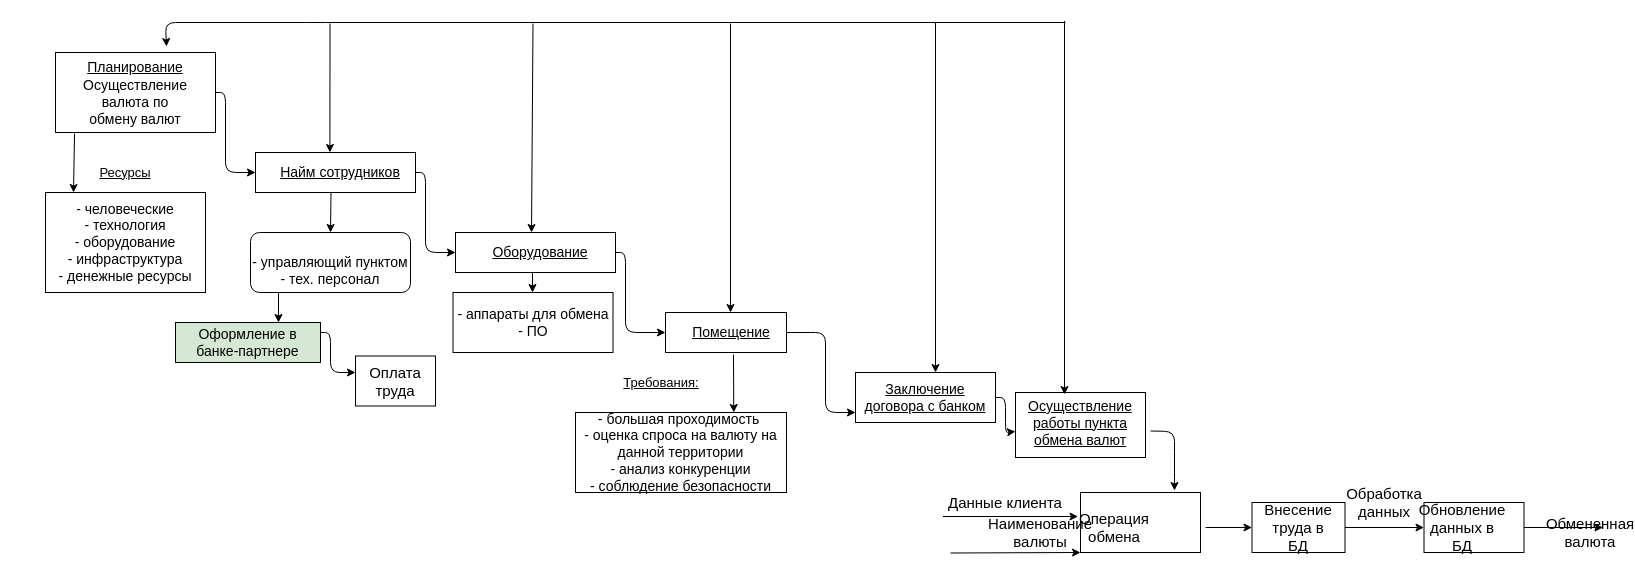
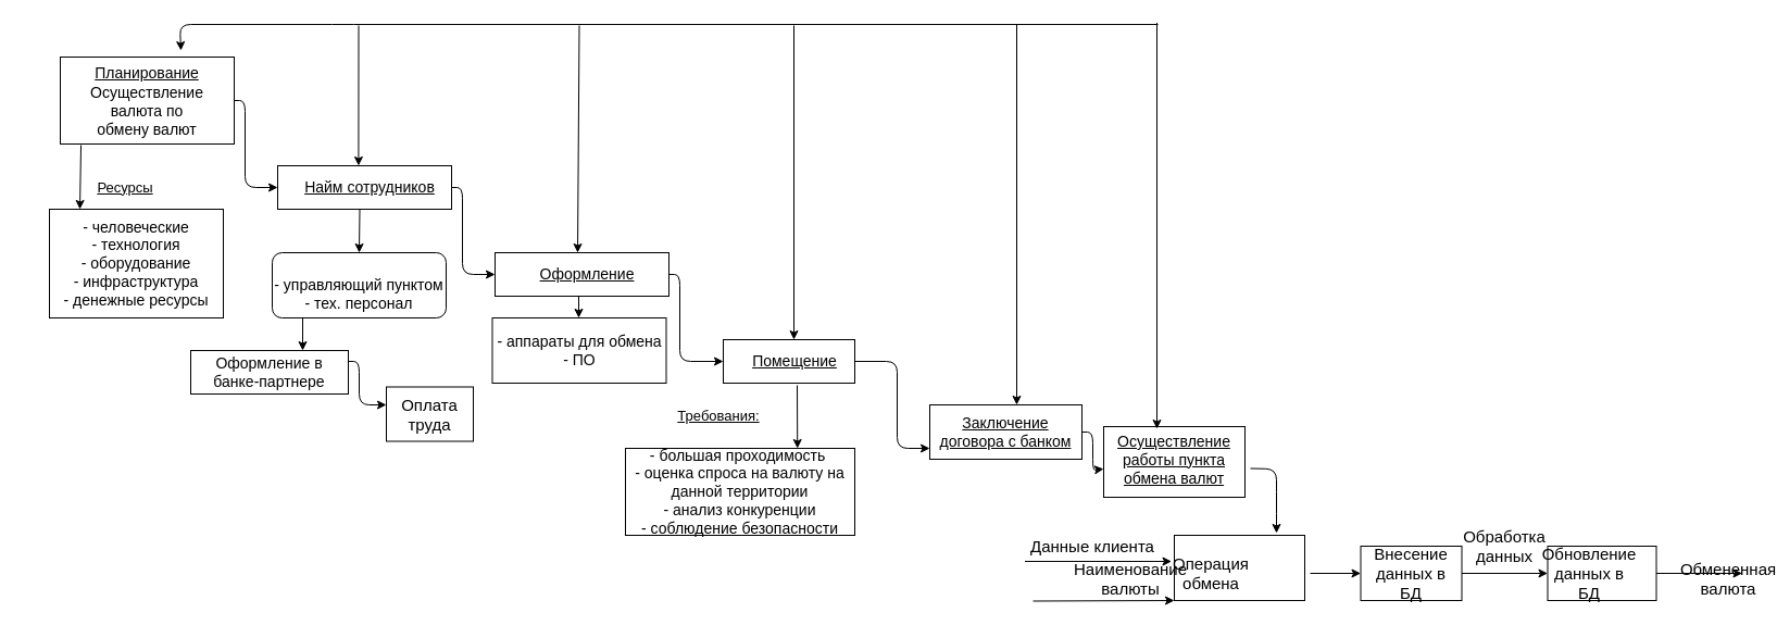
  <mxCell id="0" />
  <mxCell id="1" parent="0" />
  <mxCell id="2" value="" style="rounded=0;whiteSpace=wrap;html=1;" parent="1" vertex="1"><mxGeometry x="55" y="52" width="160" height="80" as="geometry" /></mxCell>
  <mxCell id="3" value="" style="rounded=0;whiteSpace=wrap;html=1;" parent="1" vertex="1"><mxGeometry x="255" y="152" width="160" height="40" as="geometry" /></mxCell>
  <mxCell id="4" value="" style="rounded=0;whiteSpace=wrap;html=1;" parent="1" vertex="1"><mxGeometry x="455" y="232" width="160" height="40" as="geometry" /></mxCell>
  <mxCell id="5" value="" style="rounded=0;whiteSpace=wrap;html=1;" parent="1" vertex="1"><mxGeometry x="665" y="312" width="121" height="40" as="geometry" /></mxCell>
  <mxCell id="6" value="" style="rounded=0;whiteSpace=wrap;html=1;" parent="1" vertex="1"><mxGeometry x="855" y="372" width="140" height="50" as="geometry" /></mxCell>
  <mxCell id="7" value="Планирование&lt;br&gt;&lt;br&gt;" style="text;html=1;strokeColor=none;fillColor=none;align=center;verticalAlign=middle;whiteSpace=wrap;rounded=0;fontSize=14;fontStyle=4" parent="1" vertex="1"><mxGeometry x="20" y="47" width="230" height="55" as="geometry" /></mxCell>
  <mxCell id="8" value="" style="endArrow=classic;html=1;fontSize=14;exitX=1;exitY=0.5;exitDx=0;exitDy=0;entryX=0;entryY=0.5;entryDx=0;entryDy=0;" parent="1" source="2" target="3" edge="1"><mxGeometry width="50" height="50" relative="1" as="geometry"><mxPoint x="55" y="522" as="sourcePoint" /><mxPoint x="105" y="472" as="targetPoint" /><Array as="points"><mxPoint x="225" y="92" /><mxPoint x="225" y="172" /></Array></mxGeometry></mxCell>
  <mxCell id="9" value="" style="endArrow=classic;html=1;fontSize=14;exitX=1;exitY=0.5;exitDx=0;exitDy=0;entryX=0;entryY=0.5;entryDx=0;entryDy=0;" parent="1" edge="1"><mxGeometry width="50" height="50" relative="1" as="geometry"><mxPoint x="415" y="172" as="sourcePoint" /><mxPoint x="455" y="252" as="targetPoint" /><Array as="points"><mxPoint x="425" y="172" /><mxPoint x="425" y="252" /></Array></mxGeometry></mxCell>
  <mxCell id="10" value="" style="endArrow=classic;html=1;fontSize=14;exitX=1;exitY=0.5;exitDx=0;exitDy=0;entryX=0;entryY=0.5;entryDx=0;entryDy=0;" parent="1" target="5" edge="1"><mxGeometry width="50" height="50" relative="1" as="geometry"><mxPoint x="615" y="252" as="sourcePoint" /><mxPoint x="655" y="332" as="targetPoint" /><Array as="points"><mxPoint x="625" y="252" /><mxPoint x="625" y="332" /></Array></mxGeometry></mxCell>
  <mxCell id="11" value="" style="endArrow=classic;html=1;fontSize=14;entryX=0;entryY=0.5;entryDx=0;entryDy=0;" parent="1" source="22" edge="1"><mxGeometry width="50" height="50" relative="1" as="geometry"><mxPoint x="815" y="332" as="sourcePoint" /><mxPoint x="855" y="412" as="targetPoint" /><Array as="points"><mxPoint x="825" y="332" /><mxPoint x="825" y="412" /></Array></mxGeometry></mxCell>
  <mxCell id="12" value="Осуществление валюта по обмену валют" style="text;html=1;strokeColor=none;fillColor=none;align=center;verticalAlign=middle;whiteSpace=wrap;rounded=0;fontSize=14;" parent="1" vertex="1"><mxGeometry x="85" y="92" width="100" height="20" as="geometry" /></mxCell>
  <mxCell id="13" value="" style="endArrow=classic;html=1;fontSize=14;exitX=0.119;exitY=1.013;exitDx=0;exitDy=0;exitPerimeter=0;entryX=0.175;entryY=0;entryDx=0;entryDy=0;entryPerimeter=0;" parent="1" source="2" target="15" edge="1"><mxGeometry width="50" height="50" relative="1" as="geometry"><mxPoint x="25" y="522" as="sourcePoint" /><mxPoint x="74" y="182" as="targetPoint" /></mxGeometry></mxCell>
- <mxCell id="14" value="Ресурсы" style="text;html=1;strokeColor=none;fillColor=none;align=center;verticalAlign=middle;whiteSpace=wrap;rounded=0;fontStyle=4;fontSize=13;" parent="1" vertex="1"><mxGeometry x="105" y="162" width="40" height="20" as="geometry" /></mxCell>
+ <mxCell id="14" value="Ресурсы" style="text;html=1;strokeColor=none;fillColor=none;align=center;verticalAlign=middle;whiteSpace=wrap;rounded=0;fontStyle=4;fontSize=13;" parent="1" vertex="1"><mxGeometry x="95" y="162" width="40" height="20" as="geometry" /></mxCell>
  <mxCell id="15" value="- человеческие&lt;br&gt;- технология&lt;br&gt;- оборудование&lt;br&gt;- инфраструктура&lt;br&gt;- денежные ресурсы&lt;br&gt;" style="rounded=0;whiteSpace=wrap;html=1;fontSize=14;" parent="1" vertex="1"><mxGeometry x="45" y="192" width="160" height="100" as="geometry" /></mxCell>
  <mxCell id="16" value="Найм сотрудников&lt;br&gt;" style="text;html=1;strokeColor=none;fillColor=none;align=center;verticalAlign=middle;whiteSpace=wrap;rounded=0;fontSize=14;fontStyle=4" parent="1" vertex="1"><mxGeometry x="225" y="144.5" width="230" height="55" as="geometry" /></mxCell>
  <mxCell id="17" value="" style="endArrow=classic;html=1;fontSize=14;exitX=0.119;exitY=1.013;exitDx=0;exitDy=0;exitPerimeter=0;entryX=0.5;entryY=0;entryDx=0;entryDy=0;" parent="1" target="18" edge="1"><mxGeometry width="50" height="50" relative="1" as="geometry"><mxPoint x="330.5" y="192" as="sourcePoint" /><mxPoint x="329.5" y="229" as="targetPoint" /></mxGeometry></mxCell>
  <mxCell id="18" value="&lt;br&gt;- управляющий пунктом&lt;br&gt;- тех. персонал&lt;br&gt;" style="whiteSpace=wrap;html=1;fontSize=14;rounded=1;" parent="1" vertex="1"><mxGeometry x="250" y="232" width="160" height="60" as="geometry" /></mxCell>
- <mxCell id="19" value="Оборудование&lt;br&gt;" style="text;html=1;strokeColor=none;fillColor=none;align=center;verticalAlign=middle;whiteSpace=wrap;rounded=0;fontSize=14;fontStyle=4" parent="1" vertex="1"><mxGeometry x="425" y="224.5" width="230" height="55" as="geometry" /></mxCell>
+ <mxCell id="19" value="Оформление&lt;br&gt;" style="text;html=1;strokeColor=none;fillColor=none;align=center;verticalAlign=middle;whiteSpace=wrap;rounded=0;fontSize=14;fontStyle=4" parent="1" vertex="1"><mxGeometry x="425" y="224.5" width="230" height="55" as="geometry" /></mxCell>
  <mxCell id="20" value="- аппараты для обмена&lt;br&gt;- ПО&lt;br&gt;" style="rounded=0;whiteSpace=wrap;html=1;fontSize=14;" parent="1" vertex="1"><mxGeometry x="452.5" y="292" width="160" height="60" as="geometry" /></mxCell>
  <mxCell id="21" value="" style="endArrow=classic;html=1;fontSize=14;" parent="1" edge="1"><mxGeometry width="50" height="50" relative="1" as="geometry"><mxPoint x="532" y="272" as="sourcePoint" /><mxPoint x="532" y="292" as="targetPoint" /></mxGeometry></mxCell>
  <mxCell id="22" value="Помещение&lt;br&gt;" style="text;html=1;strokeColor=none;fillColor=none;align=center;verticalAlign=middle;whiteSpace=wrap;rounded=0;fontSize=14;fontStyle=4" parent="1" vertex="1"><mxGeometry x="676" y="315" width="110" height="34" as="geometry" /></mxCell>
  <mxCell id="23" value="- большая проходимость&amp;nbsp;&lt;br&gt;- оценка спроса на валюту на данной территории&lt;br&gt;- анализ конкуренции&lt;br&gt;- соблюдение безопасности&lt;br&gt;" style="rounded=0;whiteSpace=wrap;html=1;fontSize=14;" parent="1" vertex="1"><mxGeometry x="575" y="412" width="211" height="80" as="geometry" /></mxCell>
  <mxCell id="24" value="" style="endArrow=classic;html=1;fontSize=14;entryX=0.75;entryY=0;entryDx=0;entryDy=0;" parent="1" target="23" edge="1"><mxGeometry width="50" height="50" relative="1" as="geometry"><mxPoint x="733" y="354" as="sourcePoint" /><mxPoint x="729.5" y="390.5" as="targetPoint" /></mxGeometry></mxCell>
  <mxCell id="25" value="Требования:" style="text;html=1;strokeColor=none;fillColor=none;align=center;verticalAlign=middle;whiteSpace=wrap;rounded=0;fontSize=13;fontStyle=4" parent="1" vertex="1"><mxGeometry x="640.5" y="372" width="40" height="20" as="geometry" /></mxCell>
  <mxCell id="26" value="" style="endArrow=classic;html=1;fontSize=13;entryX=0.635;entryY=-0.018;entryDx=0;entryDy=0;entryPerimeter=0;" parent="1" edge="1"><mxGeometry width="50" height="50" relative="1" as="geometry"><mxPoint x="1065" y="22" as="sourcePoint" /><mxPoint x="166" y="46" as="targetPoint" /><Array as="points"><mxPoint x="315" y="22" /><mxPoint x="165" y="22" /></Array></mxGeometry></mxCell>
  <mxCell id="27" value="" style="endArrow=classic;html=1;fontSize=14;entryX=0.454;entryY=0.136;entryDx=0;entryDy=0;entryPerimeter=0;" parent="1" target="16" edge="1"><mxGeometry width="50" height="50" relative="1" as="geometry"><mxPoint x="329.5" y="23" as="sourcePoint" /><mxPoint x="329.5" y="81" as="targetPoint" /></mxGeometry></mxCell>
  <mxCell id="28" value="" style="endArrow=classic;html=1;fontSize=14;" parent="1" edge="1"><mxGeometry width="50" height="50" relative="1" as="geometry"><mxPoint x="532.5" y="23" as="sourcePoint" /><mxPoint x="531" y="232" as="targetPoint" /></mxGeometry></mxCell>
  <mxCell id="29" value="" style="endArrow=classic;html=1;fontSize=14;" parent="1" edge="1"><mxGeometry width="50" height="50" relative="1" as="geometry"><mxPoint x="730" y="23" as="sourcePoint" /><mxPoint x="730" y="312" as="targetPoint" /></mxGeometry></mxCell>
  <mxCell id="30" value="" style="endArrow=classic;html=1;fontSize=14;" parent="1" edge="1"><mxGeometry width="50" height="50" relative="1" as="geometry"><mxPoint x="935" y="22" as="sourcePoint" /><mxPoint x="935" y="372" as="targetPoint" /></mxGeometry></mxCell>
  <mxCell id="31" value="Заключение договора с банком&lt;br&gt;" style="text;html=1;strokeColor=none;fillColor=none;align=center;verticalAlign=middle;whiteSpace=wrap;rounded=0;fontSize=14;fontStyle=4" parent="1" vertex="1"><mxGeometry x="855" y="369.5" width="140" height="55" as="geometry" /></mxCell>
- <mxCell id="32" value="Оформление в банке-партнере&lt;br&gt;" style="rounded=0;whiteSpace=wrap;html=1;fontSize=14;fillColor=#d5e8d4;" parent="1" vertex="1"><mxGeometry x="175" y="322" width="145" height="40" as="geometry" /></mxCell>
+ <mxCell id="32" value="Оформление в банке-партнере&lt;br&gt;" style="rounded=0;whiteSpace=wrap;html=1;fontSize=14;" parent="1" vertex="1"><mxGeometry x="175" y="322" width="145" height="40" as="geometry" /></mxCell>
  <mxCell id="33" value="" style="endArrow=classic;html=1;fontSize=14;exitX=0.175;exitY=1;exitDx=0;exitDy=0;exitPerimeter=0;" parent="1" source="18" edge="1"><mxGeometry width="50" height="50" relative="1" as="geometry"><mxPoint x="285" y="312" as="sourcePoint" /><mxPoint x="278" y="322" as="targetPoint" /></mxGeometry></mxCell>
  <mxCell id="34" value="" style="endArrow=classic;html=1;fontSize=14;exitX=1;exitY=0.5;exitDx=0;exitDy=0;" parent="1" edge="1"><mxGeometry width="50" height="50" relative="1" as="geometry"><mxPoint x="320" y="332" as="sourcePoint" /><mxPoint x="355" y="372" as="targetPoint" /><Array as="points"><mxPoint x="330" y="332" /><mxPoint x="330" y="372" /></Array></mxGeometry></mxCell>
  <mxCell id="35" value="" style="rounded=0;whiteSpace=wrap;html=1;fontSize=21;" parent="1" vertex="1"><mxGeometry x="355" y="355.5" width="80" height="50" as="geometry" /></mxCell>
  <mxCell id="36" value="Оплата труда" style="text;html=1;strokeColor=none;fillColor=none;align=center;verticalAlign=middle;whiteSpace=wrap;rounded=0;fontSize=15;" parent="1" vertex="1"><mxGeometry x="375" y="370.5" width="40" height="20" as="geometry" /></mxCell>
  <mxCell id="37" value="" style="rounded=0;whiteSpace=wrap;html=1;fontSize=15;" parent="1" vertex="1"><mxGeometry x="1015" y="392" width="130" height="65" as="geometry" /></mxCell>
  <mxCell id="38" value="Осуществление работы пункта обмена валют&lt;br&gt;&lt;br&gt;" style="text;html=1;strokeColor=none;fillColor=none;align=center;verticalAlign=middle;whiteSpace=wrap;rounded=0;fontSize=14;fontStyle=4" parent="1" vertex="1"><mxGeometry x="1010" y="405.5" width="140" height="50" as="geometry" /></mxCell>
  <mxCell id="39" value="" style="endArrow=classic;html=1;fontSize=14;entryX=0.377;entryY=0.031;entryDx=0;entryDy=0;entryPerimeter=0;" parent="1" target="37" edge="1"><mxGeometry width="50" height="50" relative="1" as="geometry"><mxPoint x="1064" y="20.5" as="sourcePoint" /><mxPoint x="1064" y="370.5" as="targetPoint" /></mxGeometry></mxCell>
  <mxCell id="40" value="" style="endArrow=classic;html=1;fontSize=15;exitX=1;exitY=0.5;exitDx=0;exitDy=0;" parent="1" source="31" edge="1"><mxGeometry width="50" height="50" relative="1" as="geometry"><mxPoint x="985" y="442" as="sourcePoint" /><mxPoint x="1015" y="431" as="targetPoint" /><Array as="points"><mxPoint x="1005" y="397" /><mxPoint x="1005" y="432" /></Array></mxGeometry></mxCell>
  <mxCell id="41" value="" style="rounded=0;whiteSpace=wrap;html=1;fontSize=15;" parent="1" vertex="1"><mxGeometry x="1080" y="492" width="120" height="60" as="geometry" /></mxCell>
  <mxCell id="42" value="Операция обмена" style="text;html=1;strokeColor=none;fillColor=none;align=center;verticalAlign=middle;whiteSpace=wrap;rounded=0;fontSize=15;" parent="1" vertex="1"><mxGeometry x="1093.5" y="517" width="40" height="20" as="geometry" /></mxCell>
  <mxCell id="43" value="" style="endArrow=classic;html=1;fontSize=15;" parent="1" edge="1"><mxGeometry width="50" height="50" relative="1" as="geometry"><mxPoint x="942.5" y="516" as="sourcePoint" /><mxPoint x="1077.5" y="516" as="targetPoint" /></mxGeometry></mxCell>
  <mxCell id="44" value="" style="endArrow=classic;html=1;fontSize=15;entryX=0;entryY=0.25;entryDx=0;entryDy=0;" parent="1" edge="1"><mxGeometry width="50" height="50" relative="1" as="geometry"><mxPoint x="950" y="552.5" as="sourcePoint" /><mxPoint x="1080" y="552" as="targetPoint" /></mxGeometry></mxCell>
  <mxCell id="45" value="Данные клиента" style="text;html=1;strokeColor=none;fillColor=none;align=center;verticalAlign=middle;whiteSpace=wrap;rounded=0;fontSize=15;" parent="1" vertex="1"><mxGeometry x="940" y="492" width="130" height="20" as="geometry" /></mxCell>
  <mxCell id="46" value="Наименование валюты" style="text;html=1;strokeColor=none;fillColor=none;align=center;verticalAlign=middle;whiteSpace=wrap;rounded=0;fontSize=15;" parent="1" vertex="1"><mxGeometry x="1020" y="522" width="40" height="20" as="geometry" /></mxCell>
  <mxCell id="47" value="" style="endArrow=classic;html=1;fontSize=15;entryX=0;entryY=0.5;entryDx=0;entryDy=0;" parent="1" target="48" edge="1"><mxGeometry width="50" height="50" relative="1" as="geometry"><mxPoint x="1205" y="527" as="sourcePoint" /><mxPoint x="1253.5" y="527" as="targetPoint" /><Array as="points" /></mxGeometry></mxCell>
  <mxCell id="48" value="" style="rounded=0;whiteSpace=wrap;html=1;fontSize=15;" parent="1" vertex="1"><mxGeometry x="1251.5" y="502" width="93" height="50" as="geometry" /></mxCell>
- <mxCell id="49" value="Внесение труда в БД" style="text;html=1;strokeColor=none;fillColor=none;align=center;verticalAlign=middle;whiteSpace=wrap;rounded=0;fontSize=15;" parent="1" vertex="1"><mxGeometry x="1278" y="517" width="40" height="20" as="geometry" /></mxCell>
+ <mxCell id="49" value="Внесение данных в БД" style="text;html=1;strokeColor=none;fillColor=none;align=center;verticalAlign=middle;whiteSpace=wrap;rounded=0;fontSize=15;" parent="1" vertex="1"><mxGeometry x="1278" y="517" width="40" height="20" as="geometry" /></mxCell>
  <mxCell id="50" value="" style="rounded=0;whiteSpace=wrap;html=1;fontSize=15;" parent="1" vertex="1"><mxGeometry x="1423.5" y="502" width="100" height="50" as="geometry" /></mxCell>
  <mxCell id="51" value="" style="endArrow=classic;html=1;fontSize=15;exitX=1;exitY=0.5;exitDx=0;exitDy=0;entryX=0;entryY=0.5;entryDx=0;entryDy=0;" parent="1" source="48" edge="1"><mxGeometry width="50" height="50" relative="1" as="geometry"><mxPoint x="1370.5" y="527" as="sourcePoint" /><mxPoint x="1423.5" y="527" as="targetPoint" /><Array as="points" /></mxGeometry></mxCell>
  <mxCell id="52" value="Обработка данных" style="text;html=1;strokeColor=none;fillColor=none;align=center;verticalAlign=middle;whiteSpace=wrap;rounded=0;fontSize=15;" parent="1" vertex="1"><mxGeometry x="1364" y="492" width="40" height="20" as="geometry" /></mxCell>
  <mxCell id="53" value="Обновление данных в БД" style="text;html=1;strokeColor=none;fillColor=none;align=center;verticalAlign=middle;whiteSpace=wrap;rounded=0;fontSize=15;" parent="1" vertex="1"><mxGeometry x="1441.5" y="517" width="40" height="20" as="geometry" /></mxCell>
  <mxCell id="54" value="" style="endArrow=classic;html=1;fontSize=15;exitX=1;exitY=0.5;exitDx=0;exitDy=0;entryX=0;entryY=0.5;entryDx=0;entryDy=0;" parent="1" edge="1"><mxGeometry width="50" height="50" relative="1" as="geometry"><mxPoint x="1523.5" y="527" as="sourcePoint" /><mxPoint x="1602.5" y="527" as="targetPoint" /><Array as="points" /></mxGeometry></mxCell>
  <mxCell id="55" value="Обмененная валюта" style="text;html=1;strokeColor=none;fillColor=none;align=center;verticalAlign=middle;whiteSpace=wrap;rounded=0;fontSize=15;" parent="1" vertex="1"><mxGeometry x="1569.5" y="522" width="40" height="20" as="geometry" /></mxCell>
  <mxCell id="56" value="" style="endArrow=classic;html=1;fontSize=14;exitX=1;exitY=0.5;exitDx=0;exitDy=0;" parent="1" source="38" edge="1"><mxGeometry width="50" height="50" relative="1" as="geometry"><mxPoint x="1135" y="402" as="sourcePoint" /><mxPoint x="1174" y="490" as="targetPoint" /><Array as="points"><mxPoint x="1174" y="431" /><mxPoint x="1174" y="462" /></Array></mxGeometry></mxCell>
